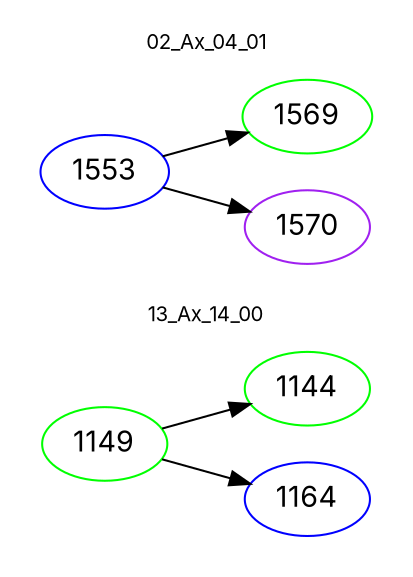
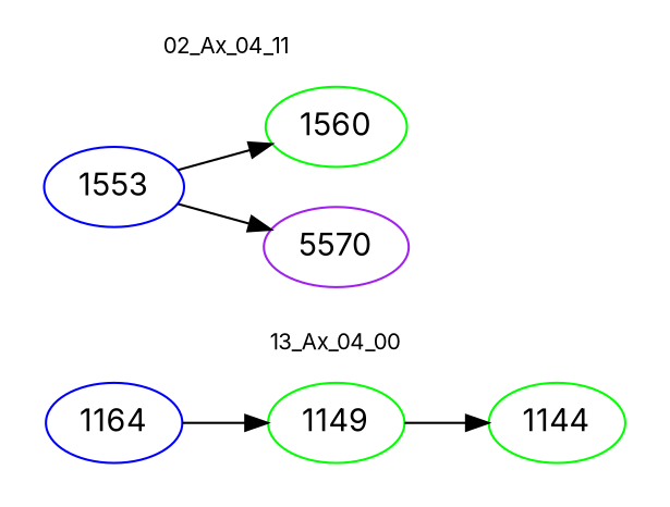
  digraph {
    fontname=Inter
    rankdir=LR
    node [color=green fontname=Inter]
    edge [color=black fontname=Inter]
    n1 [label=1149]
    n2 [color=blue label=1164]
    n3 [label=1144]
    n4 [color=blue label=1553]
-   n5 [color=purple label=1570]
-   n6 [label=1569]
+   n5 [color=purple label=5570]
+   n6 [label=1560]
    subgraph cluster_1 {
      color=white
      fontsize=10
-     label="13_Ax_14_00"
+     label="13_Ax_04_00"
      n1
      n2
      n3
    }
    subgraph cluster_2 {
      color=white
      fontsize=10
-     label="02_Ax_04_01"
+     label="02_Ax_04_11"
      n4
      n5
      n6
    }
-   n1 -> n2
+   n2 -> n1
    n1 -> n3
    n4 -> n5
    n4 -> n6
  }
